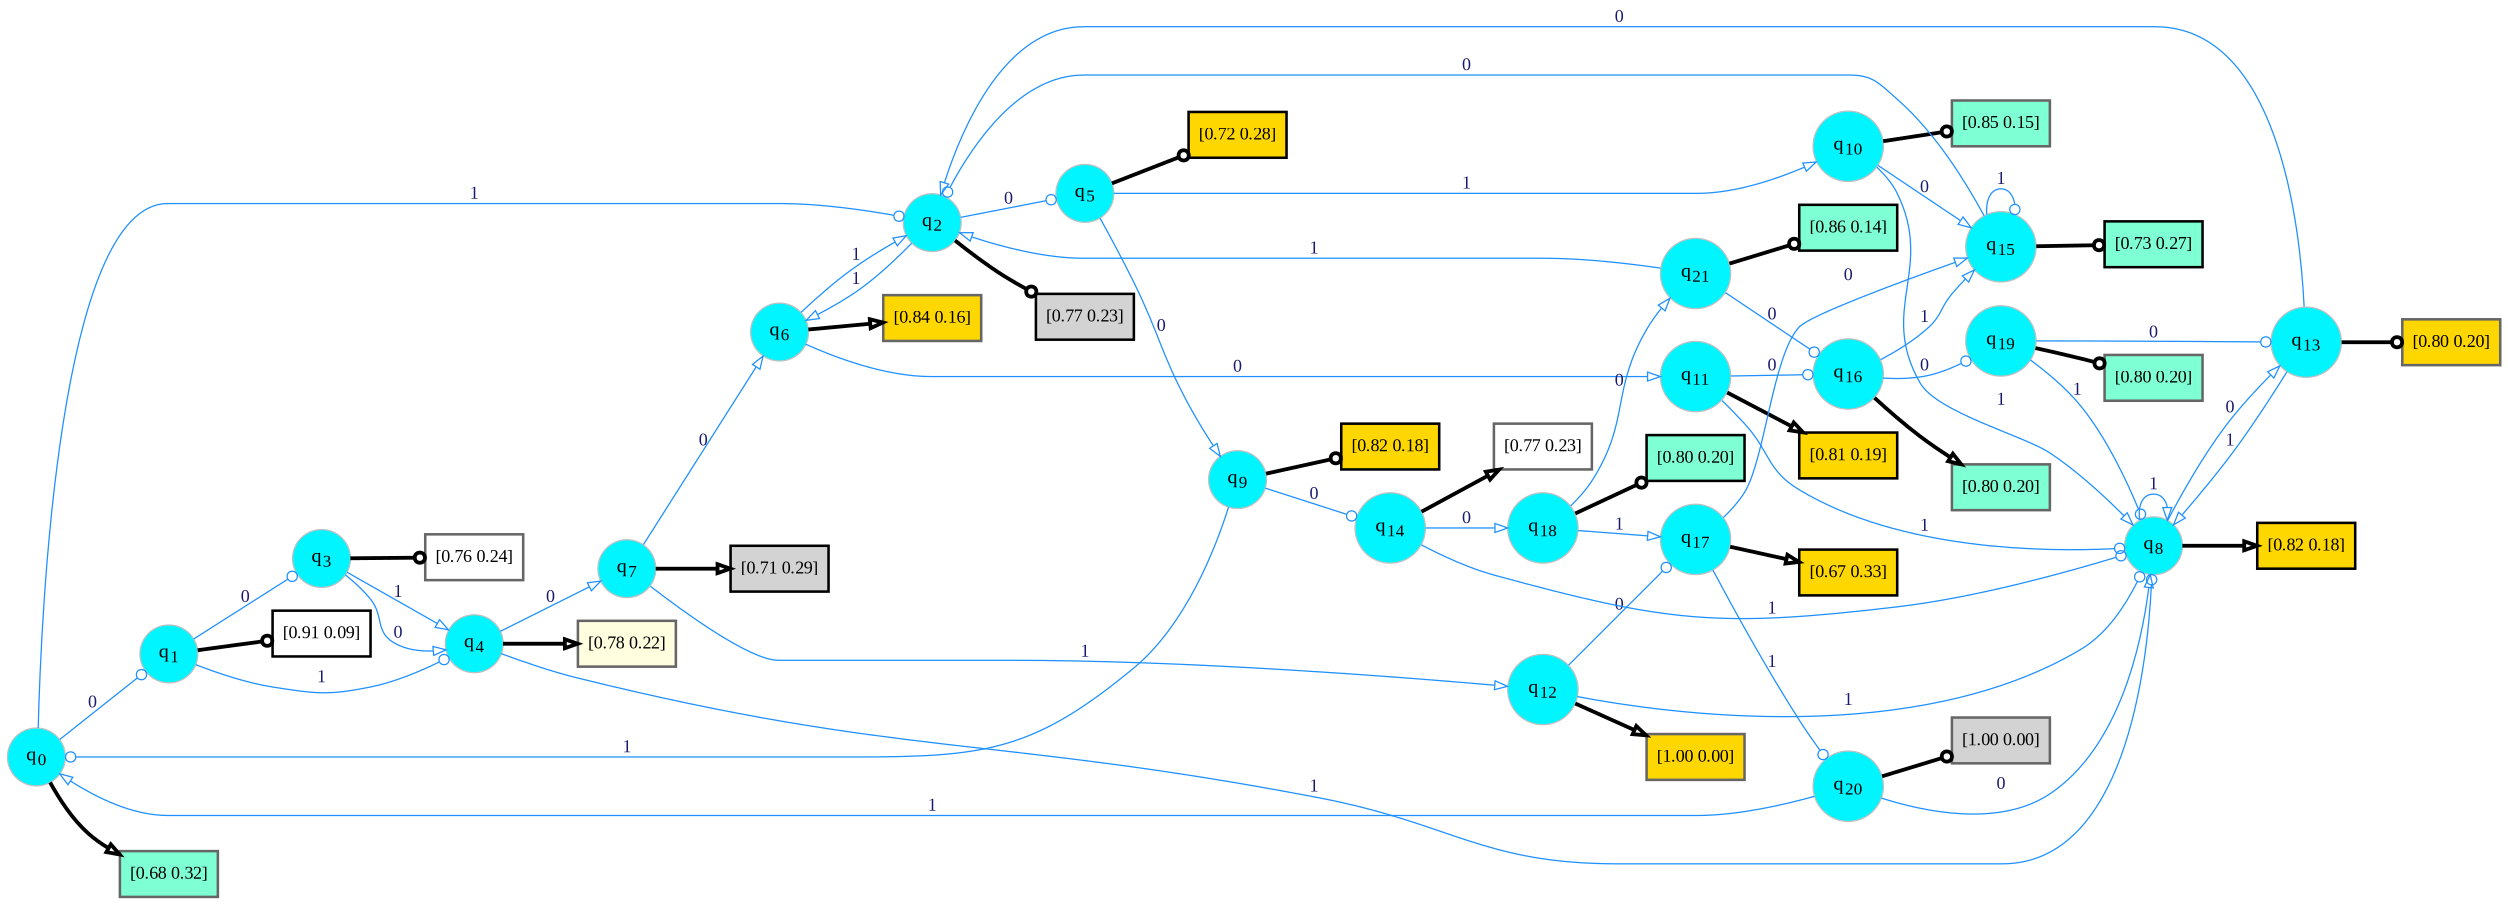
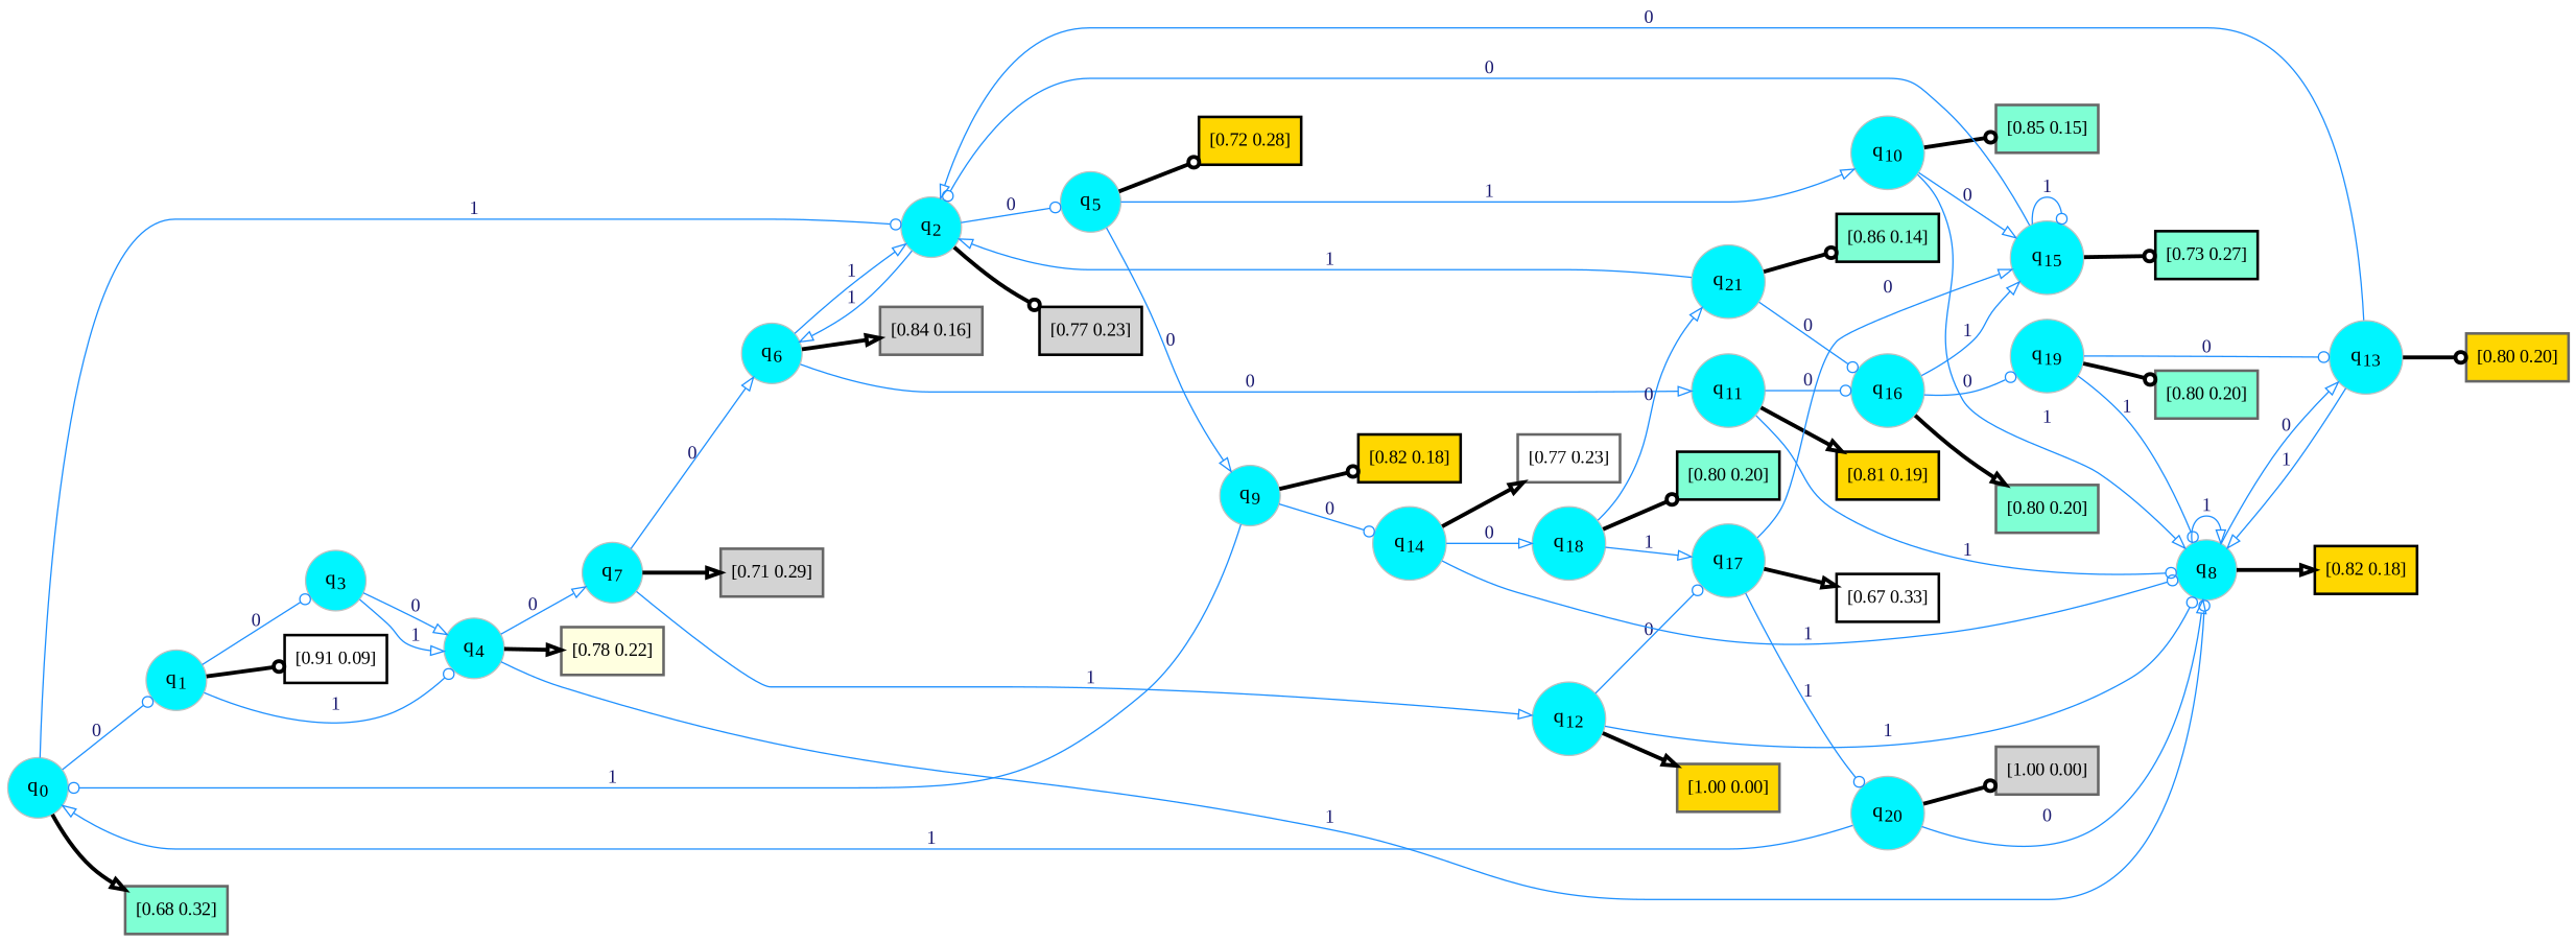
  digraph {
    fontname="Liberation Serif"
    rankdir=LR
    node [color=gray fillcolor=turquoise1 fontcolor=black fontname="Liberation Serif" fontsize=16 fontweight=bold shape=circle style=filled]
    edge [arrowhead=onormal arrowsize=1 color=dodgerblue1 fontcolor=midnightblue fontname="Liberation Serif" fontweight=bold penwidth=1 style=solid weight=20]
    n1 [label=<q<SUB>0</SUB>>]
    n2 [label=<q<SUB>1</SUB>>]
    n3 [label=<q<SUB>2</SUB>>]
    n4 [color=gray40 fillcolor=aquamarine fontsize=14 label="[0.68 0.32]" penwidth=2 shape=box]
    n5 [label=<q<SUB>3</SUB>>]
    n6 [label=<q<SUB>4</SUB>>]
    n7 [color=black fillcolor=white fontsize=14 label="[0.91 0.09]" penwidth=2 shape=box]
    n8 [label=<q<SUB>5</SUB>>]
    n9 [label=<q<SUB>6</SUB>>]
    n10 [color=black fillcolor=lightgrey fontsize=14 label="[0.77 0.23]" penwidth=2 shape=box]
-   n11 [color=gray40 fillcolor=white fontsize=14 label="[0.76 0.24]" penwidth=2 shape=box]
    n12 [label=<q<SUB>7</SUB>>]
    n13 [label=<q<SUB>8</SUB>>]
    n14 [color=gray40 fillcolor=lightyellow fontsize=14 label="[0.78 0.22]" penwidth=2 shape=box]
    n15 [label=<q<SUB>9</SUB>>]
    n16 [label=<q<SUB>10</SUB>>]
    n17 [color=black fillcolor=gold fontsize=14 label="[0.72 0.28]" penwidth=2 shape=box]
    n18 [label=<q<SUB>11</SUB>>]
-   n19 [color=gray40 fillcolor=gold fontsize=14 label="[0.84 0.16]" penwidth=2 shape=box]
+   n19 [color=gray40 fillcolor=lightgrey fontsize=14 label="[0.84 0.16]" penwidth=2 shape=box]
    n20 [label=<q<SUB>12</SUB>>]
-   n21 [color=black fillcolor=lightgrey fontsize=14 label="[0.71 0.29]" penwidth=2 shape=box]
+   n21 [color=gray40 fillcolor=lightgrey fontsize=14 label="[0.71 0.29]" penwidth=2 shape=box]
    n22 [label=<q<SUB>13</SUB>>]
    n23 [color=black fillcolor=gold fontsize=14 label="[0.82 0.18]" penwidth=2 shape=box]
    n24 [label=<q<SUB>14</SUB>>]
    n25 [color=black fillcolor=gold fontsize=14 label="[0.82 0.18]" penwidth=2 shape=box]
    n26 [label=<q<SUB>15</SUB>>]
    n27 [color=gray40 fillcolor=aquamarine fontsize=14 label="[0.85 0.15]" penwidth=2 shape=box]
    n28 [label=<q<SUB>16</SUB>>]
    n29 [color=black fillcolor=gold fontsize=14 label="[0.81 0.19]" penwidth=2 shape=box]
    n30 [label=<q<SUB>17</SUB>>]
    n31 [color=gray40 fillcolor=gold fontsize=14 label="[1.00 0.00]" penwidth=2 shape=box]
    n32 [color=gray40 fillcolor=gold fontsize=14 label="[0.80 0.20]" penwidth=2 shape=box]
    n33 [label=<q<SUB>18</SUB>>]
    n34 [color=gray40 fillcolor=white fontsize=14 label="[0.77 0.23]" penwidth=2 shape=box]
    n35 [color=black fillcolor=aquamarine fontsize=14 label="[0.73 0.27]" penwidth=2 shape=box]
    n36 [label=<q<SUB>19</SUB>>]
    n37 [color=gray40 fillcolor=aquamarine fontsize=14 label="[0.80 0.20]" penwidth=2 shape=box]
    n38 [label=<q<SUB>20</SUB>>]
-   n39 [color=black fillcolor=gold fontsize=14 label="[0.67 0.33]" penwidth=2 shape=box]
+   n39 [color=black fillcolor=white fontsize=14 label="[0.67 0.33]" penwidth=2 shape=box]
    n40 [label=<q<SUB>21</SUB>>]
    n41 [color=black fillcolor=aquamarine fontsize=14 label="[0.80 0.20]" penwidth=2 shape=box]
    n42 [color=gray40 fillcolor=aquamarine fontsize=14 label="[0.80 0.20]" penwidth=2 shape=box]
    n43 [color=gray40 fillcolor=lightgrey fontsize=14 label="[1.00 0.00]" penwidth=2 shape=box]
    n44 [color=black fillcolor=aquamarine fontsize=14 label="[0.86 0.14]" penwidth=2 shape=box]
    n1 -> n2 [arrowhead=odot label=0]
    n1 -> n3 [arrowhead=odot label=1]
    n1 -> n4 [color=black penwidth=3]
    n2 -> n5 [arrowhead=odot label=0]
    n2 -> n6 [arrowhead=odot label=1]
    n2 -> n7 [arrowhead=odot color=black penwidth=3]
    n3 -> n8 [arrowhead=odot label=0]
    n3 -> n9 [label=1]
    n3 -> n10 [arrowhead=odot color=black penwidth=3]
    n5 -> n6 [label=0]
    n5 -> n6 [label=1]
-   n5 -> n11 [arrowhead=odot color=black penwidth=3]
    n6 -> n12 [label=0]
    n6 -> n13 [arrowhead=odot label=1]
    n6 -> n14 [color=black penwidth=3]
    n8 -> n15 [label=0]
    n8 -> n16 [label=1]
    n8 -> n17 [arrowhead=odot color=black penwidth=3]
    n9 -> n3 [label=1]
    n9 -> n18 [label=0]
    n9 -> n19 [color=black penwidth=3]
    n12 -> n9 [label=0]
    n12 -> n20 [label=1]
    n12 -> n21 [color=black penwidth=3]
    n13 -> n13 [label=1]
    n13 -> n22 [label=0]
    n13 -> n23 [color=black penwidth=3]
    n15 -> n1 [arrowhead=odot label=1]
    n15 -> n24 [arrowhead=odot label=0]
    n15 -> n25 [arrowhead=odot color=black penwidth=3]
    n16 -> n13 [label=1]
    n16 -> n26 [label=0]
    n16 -> n27 [arrowhead=odot color=black penwidth=3]
    n18 -> n13 [arrowhead=odot label=1]
    n18 -> n28 [arrowhead=odot label=0]
    n18 -> n29 [color=black penwidth=3]
    n20 -> n13 [arrowhead=odot label=1]
    n20 -> n30 [arrowhead=odot label=0]
    n20 -> n31 [color=black penwidth=3]
    n22 -> n3 [label=0]
    n22 -> n13 [label=1]
    n22 -> n32 [arrowhead=odot color=black penwidth=3]
    n24 -> n13 [arrowhead=odot label=1]
    n24 -> n33 [label=0]
    n24 -> n34 [color=black penwidth=3]
    n26 -> n3 [arrowhead=odot label=0]
    n26 -> n26 [arrowhead=odot label=1]
    n26 -> n35 [arrowhead=odot color=black penwidth=3]
    n28 -> n26 [label=1]
    n28 -> n36 [arrowhead=odot label=0]
    n28 -> n37 [color=black penwidth=3]
    n30 -> n26 [label=0]
    n30 -> n38 [arrowhead=odot label=1]
    n30 -> n39 [color=black penwidth=3]
    n33 -> n30 [label=1]
    n33 -> n40 [label=0]
    n33 -> n41 [arrowhead=odot color=black penwidth=3]
    n36 -> n13 [arrowhead=odot label=1]
    n36 -> n22 [arrowhead=odot label=0]
    n36 -> n42 [arrowhead=odot color=black penwidth=3]
    n38 -> n1 [label=1]
    n38 -> n13 [label=0]
    n38 -> n43 [arrowhead=odot color=black penwidth=3]
    n40 -> n3 [label=1]
    n40 -> n28 [arrowhead=odot label=0]
    n40 -> n44 [arrowhead=odot color=black penwidth=3]
  }
